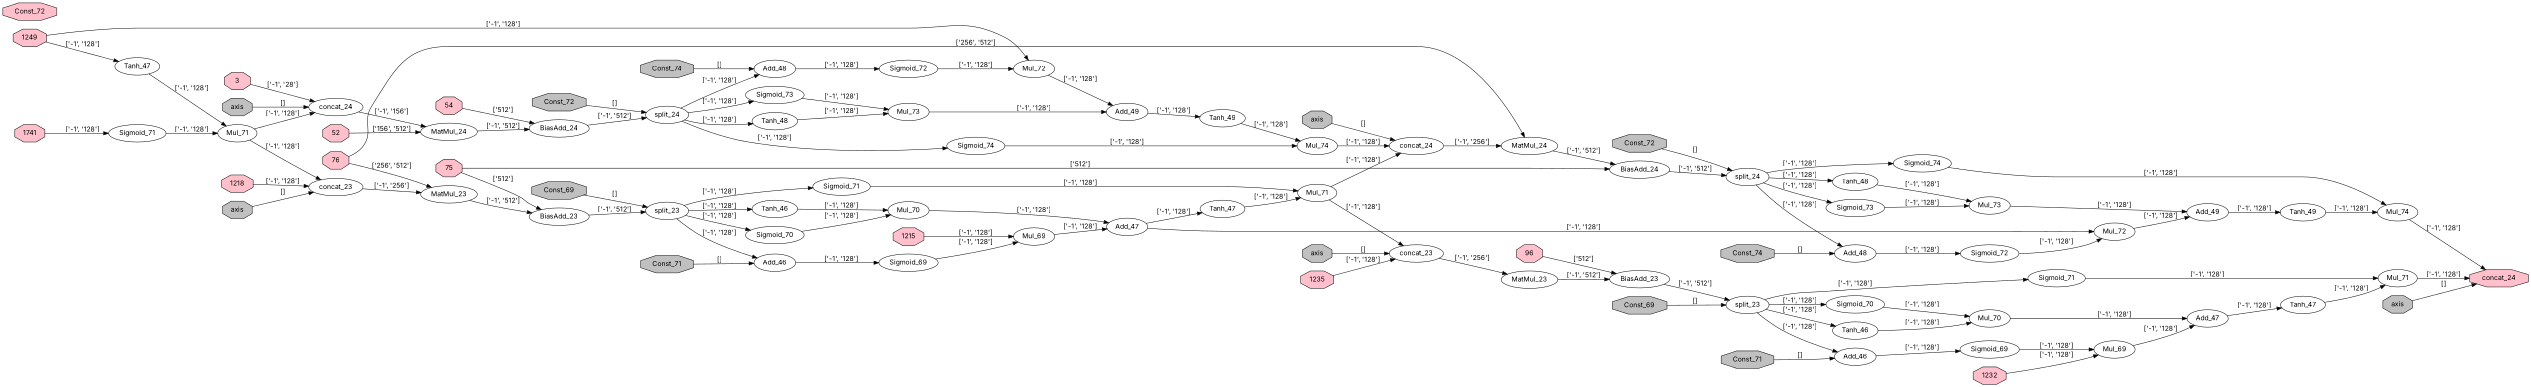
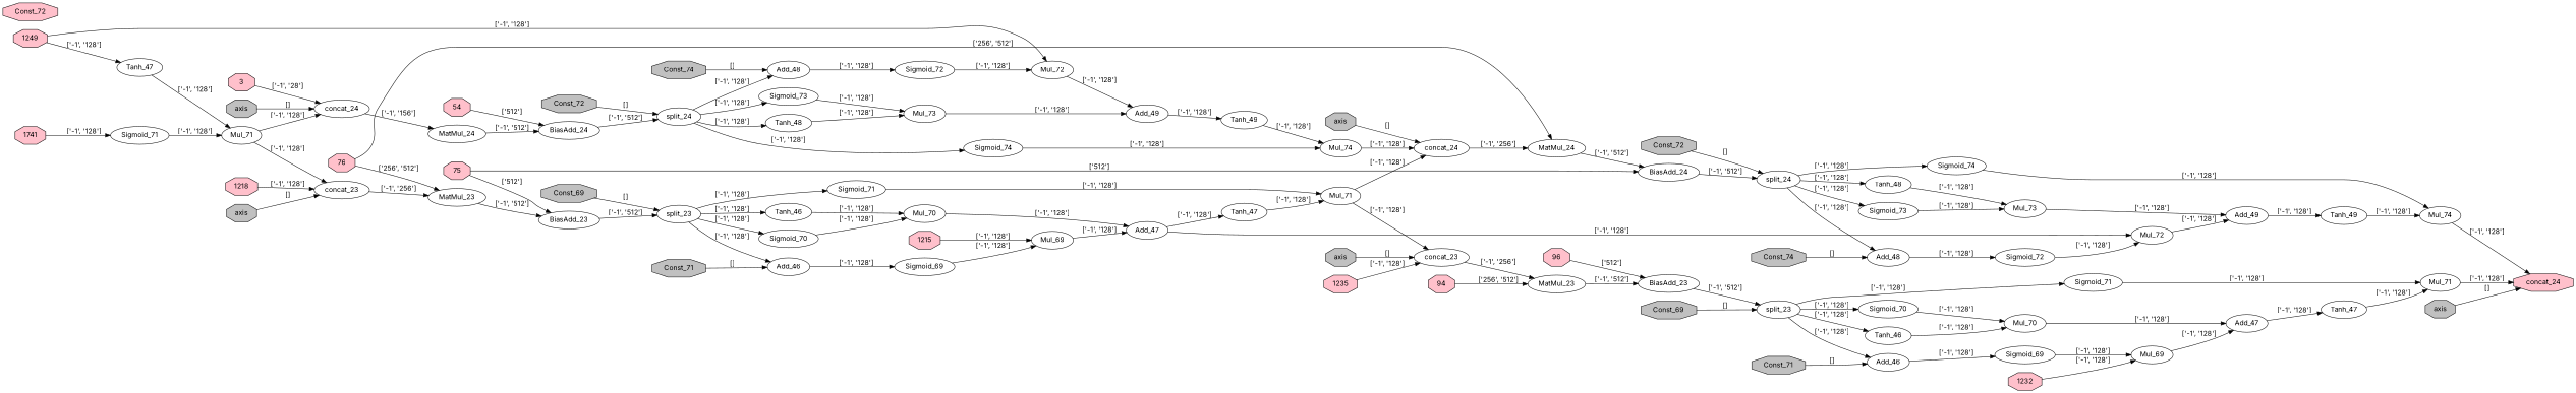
  strict digraph {
    fontname=Inter
    rankdir=LR
    node [fontname=Inter]
    edge [fontname=Inter]
    n1 [label=Sigmoid_70]
    n2 [label=Mul_70]
    n3 [label=Add_47]
    n4 [label=Tanh_47]
    n5 [label=Tanh_46]
    n6 [label=Mul_71]
    n7 [fillcolor=pink label=concat_24 shape=octagon style=filled]
    n8 [label=Sigmoid_71]
    n9 [fillcolor=grey label=Const_72 shape=octagon style=filled]
    n10 [label=split_24]
    n11 [label=Add_48]
    n12 [label=Sigmoid_73]
    n13 [label=Tanh_48]
    n14 [label=Sigmoid_74]
    n15 [label=Sigmoid_72]
    n16 [label=Mul_73]
    n17 [label=Mul_74]
    n18 [fillcolor=grey label=axis shape=octagon style=filled]
    n19 [label=concat_24]
    n20 [label=MatMul_24]
    n21 [label=BiasAdd_24]
    n22 [label=Mul_72]
    n23 [label=Add_49]
    n24 [label=concat_24]
    n25 [fillcolor=grey label=Const_74 shape=octagon style=filled]
    n26 [label=Tanh_49]
    3 [fillcolor=pink shape=octagon style=filled]
    n28 [label=MatMul_24]
    n29 [label=BiasAdd_24]
    n30 [fillcolor=grey label=Const_72 shape=octagon style=filled]
    n31 [label=split_24]
    n32 [label=Add_48]
    n33 [label=Sigmoid_73]
    n34 [label=Tanh_48]
    n35 [label=Sigmoid_74]
    n36 [label=Sigmoid_72]
    n37 [label=Mul_73]
    n38 [label=Mul_74]
    n39 [fillcolor=grey label=axis shape=octagon style=filled]
    n40 [label=Mul_72]
    n41 [label=Add_49]
    n42 [fillcolor=grey label=Const_74 shape=octagon style=filled]
    n43 [label=Tanh_49]
    n44 [fillcolor=pink label=Const_72 shape=octagon style=filled]
    n45 [fillcolor=grey label=axis shape=octagon style=filled]
-   52 [fillcolor=pink shape=octagon style=filled]
    54 [fillcolor=pink shape=octagon style=filled]
    n48 [fillcolor=pink label=76 shape=octagon style=filled]
    n49 [label=MatMul_23]
    n50 [label=BiasAdd_23]
    n51 [label=split_23]
    75 [fillcolor=pink shape=octagon style=filled]
    n53 [label=Add_46]
    n54 [label=Sigmoid_70]
    n55 [label=Tanh_46]
    n56 [label=Sigmoid_71]
+   94 [fillcolor=pink shape=octagon style=filled]
    n58 [label=MatMul_23]
    n59 [label=BiasAdd_23]
    n60 [label=split_23]
    96 [fillcolor=pink shape=octagon style=filled]
    n62 [label=Add_46]
    1215 [fillcolor=pink shape=octagon style=filled]
    n64 [label=Mul_69]
    n65 [label=Add_47]
    n66 [label=Tanh_47]
    1218 [fillcolor=pink shape=octagon style=filled]
    n68 [label=concat_23]
    1232 [fillcolor=pink shape=octagon style=filled]
    n70 [label=Mul_69]
    1235 [fillcolor=pink shape=octagon style=filled]
    n72 [label=concat_23]
    n73 [fillcolor=pink label=1741 shape=octagon style=filled]
    n74 [label=Sigmoid_71]
    n75 [label=Mul_71]
    1249 [fillcolor=pink shape=octagon style=filled]
    n77 [label=Tanh_47]
    n78 [fillcolor=grey label=Const_69 shape=octagon style=filled]
    n79 [label=Sigmoid_69]
    n80 [label=Mul_70]
    n81 [label=Mul_71]
    n82 [fillcolor=grey label=axis shape=octagon style=filled]
    n83 [fillcolor=grey label=Const_71 shape=octagon style=filled]
    n84 [fillcolor=grey label=Const_69 shape=octagon style=filled]
    n85 [label=Sigmoid_69]
    n86 [fillcolor=grey label=axis shape=octagon style=filled]
    n87 [fillcolor=grey label=Const_71 shape=octagon style=filled]
    n1 -> n2 [label="['-1', '128']"]
    n2 -> n3 [label="['-1', '128']"]
    n3 -> n4 [label="['-1', '128']"]
    n4 -> n6 [label="['-1', '128']"]
    n5 -> n2 [label="['-1', '128']"]
    n6 -> n7 [label="['-1', '128']"]
    n8 -> n6 [label="['-1', '128']"]
    n9 -> n10 [label="[]"]
    n10 -> n11 [label="['-1', '128']"]
    n10 -> n12 [label="['-1', '128']"]
    n10 -> n13 [label="['-1', '128']"]
    n10 -> n14 [label="['-1', '128']"]
    n11 -> n15 [label="['-1', '128']"]
    n12 -> n16 [label="['-1', '128']"]
    n13 -> n16 [label="['-1', '128']"]
    n14 -> n17 [label="['-1', '128']"]
    n15 -> n22 [label="['-1', '128']"]
    n16 -> n23 [label="['-1', '128']"]
    n17 -> n24 [label="['-1', '128']"]
    n18 -> n19 [label="[]"]
    n19 -> n20 [label="['-1', '156']"]
    n20 -> n21 [label="['-1', '512']"]
    n21 -> n10 [label="['-1', '512']"]
    n22 -> n23 [label="['-1', '128']"]
    n23 -> n26 [label="['-1', '128']"]
    n24 -> n28 [label="['-1', '256']"]
    n25 -> n11 [label="[]"]
    n26 -> n17 [label="['-1', '128']"]
    3 -> n19 [label="['-1', '28']"]
    n28 -> n29 [label="['-1', '512']"]
    n29 -> n31 [label="['-1', '512']"]
    n30 -> n31 [label="[]"]
    n31 -> n32 [label="['-1', '128']"]
    n31 -> n33 [label="['-1', '128']"]
    n31 -> n34 [label="['-1', '128']"]
    n31 -> n35 [label="['-1', '128']"]
    n32 -> n36 [label="['-1', '128']"]
    n33 -> n37 [label="['-1', '128']"]
    n34 -> n37 [label="['-1', '128']"]
    n35 -> n38 [label="['-1', '128']"]
    n36 -> n40 [label="['-1', '128']"]
    n37 -> n41 [label="['-1', '128']"]
    n38 -> n7 [label="['-1', '128']"]
    n39 -> n24 [label="[]"]
    n40 -> n41 [label="['-1', '128']"]
    n41 -> n43 [label="['-1', '128']"]
    n42 -> n32 [label="[]"]
    n43 -> n38 [label="['-1', '128']"]
    n45 -> n7 [label="[]"]
-   52 -> n20 [label="['156', '512']"]
    54 -> n21 [label="['512']"]
    n48 -> n28 [label="['256', '512']"]
    n48 -> n49 [label="['256', '512']"]
    n49 -> n50 [label="['-1', '512']"]
    n50 -> n51 [label="['-1', '512']"]
    n51 -> n53 [label="['-1', '128']"]
    n51 -> n54 [label="['-1', '128']"]
    n51 -> n55 [label="['-1', '128']"]
    n51 -> n56 [label="['-1', '128']"]
    75 -> n29 [label="['512']"]
    75 -> n50 [label="['512']"]
    n53 -> n79 [label="['-1', '128']"]
    n54 -> n80 [label="['-1', '128']"]
    n55 -> n80 [label="['-1', '128']"]
    n56 -> n81 [label="['-1', '128']"]
+   94 -> n58 [label="['256', '512']"]
    n58 -> n59 [label="['-1', '512']"]
    n59 -> n60 [label="['-1', '512']"]
    n60 -> n1 [label="['-1', '128']"]
    n60 -> n5 [label="['-1', '128']"]
    n60 -> n8 [label="['-1', '128']"]
    n60 -> n62 [label="['-1', '128']"]
    96 -> n59 [label="['512']"]
    n62 -> n85 [label="['-1', '128']"]
    1215 -> n64 [label="['-1', '128']"]
    n64 -> n65 [label="['-1', '128']"]
    n65 -> n40 [label="['-1', '128']"]
    n65 -> n66 [label="['-1', '128']"]
    n66 -> n81 [label="['-1', '128']"]
    1218 -> n68 [label="['-1', '128']"]
    n68 -> n49 [label="['-1', '256']"]
    1232 -> n70 [label="['-1', '128']"]
    n70 -> n3 [label="['-1', '128']"]
    1235 -> n72 [label="['-1', '128']"]
    n72 -> n58 [label="['-1', '256']"]
    n73 -> n74 [label="['-1', '128']"]
    n74 -> n75 [label="['-1', '128']"]
    n75 -> n19 [label="['-1', '128']"]
    n75 -> n68 [label="['-1', '128']"]
    1249 -> n22 [label="['-1', '128']"]
    1249 -> n77 [label="['-1', '128']"]
    n77 -> n75 [label="['-1', '128']"]
    n78 -> n51 [label="[]"]
    n79 -> n64 [label="['-1', '128']"]
    n80 -> n65 [label="['-1', '128']"]
    n81 -> n24 [label="['-1', '128']"]
    n81 -> n72 [label="['-1', '128']"]
    n82 -> n68 [label="[]"]
    n83 -> n53 [label="[]"]
    n84 -> n60 [label="[]"]
    n85 -> n70 [label="['-1', '128']"]
    n86 -> n72 [label="[]"]
    n87 -> n62 [label="[]"]
  }
